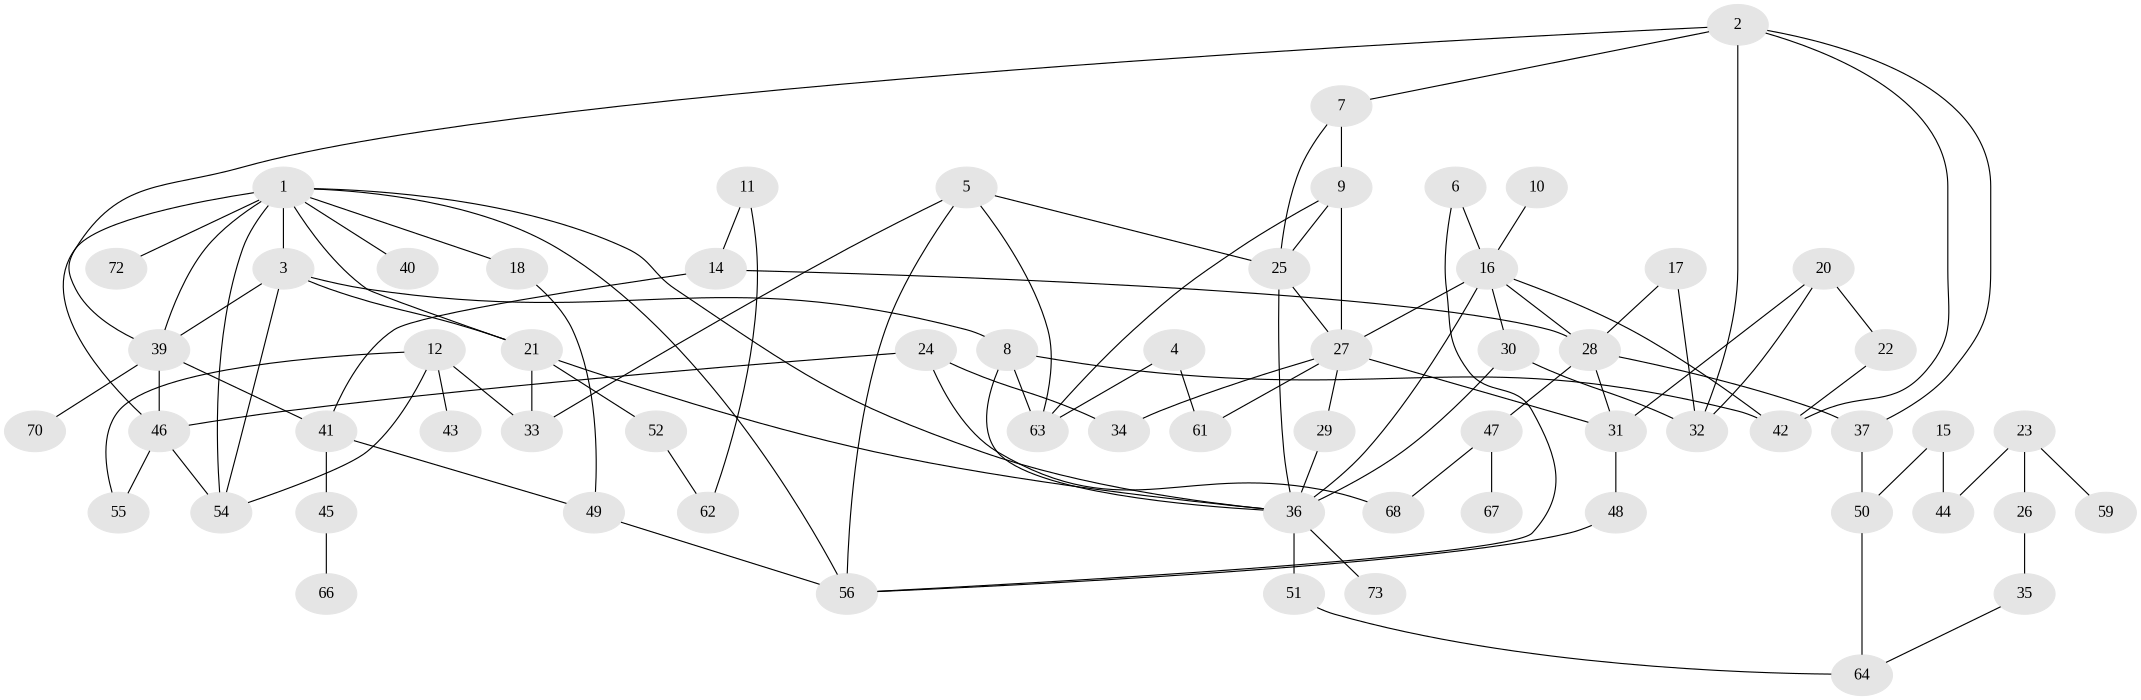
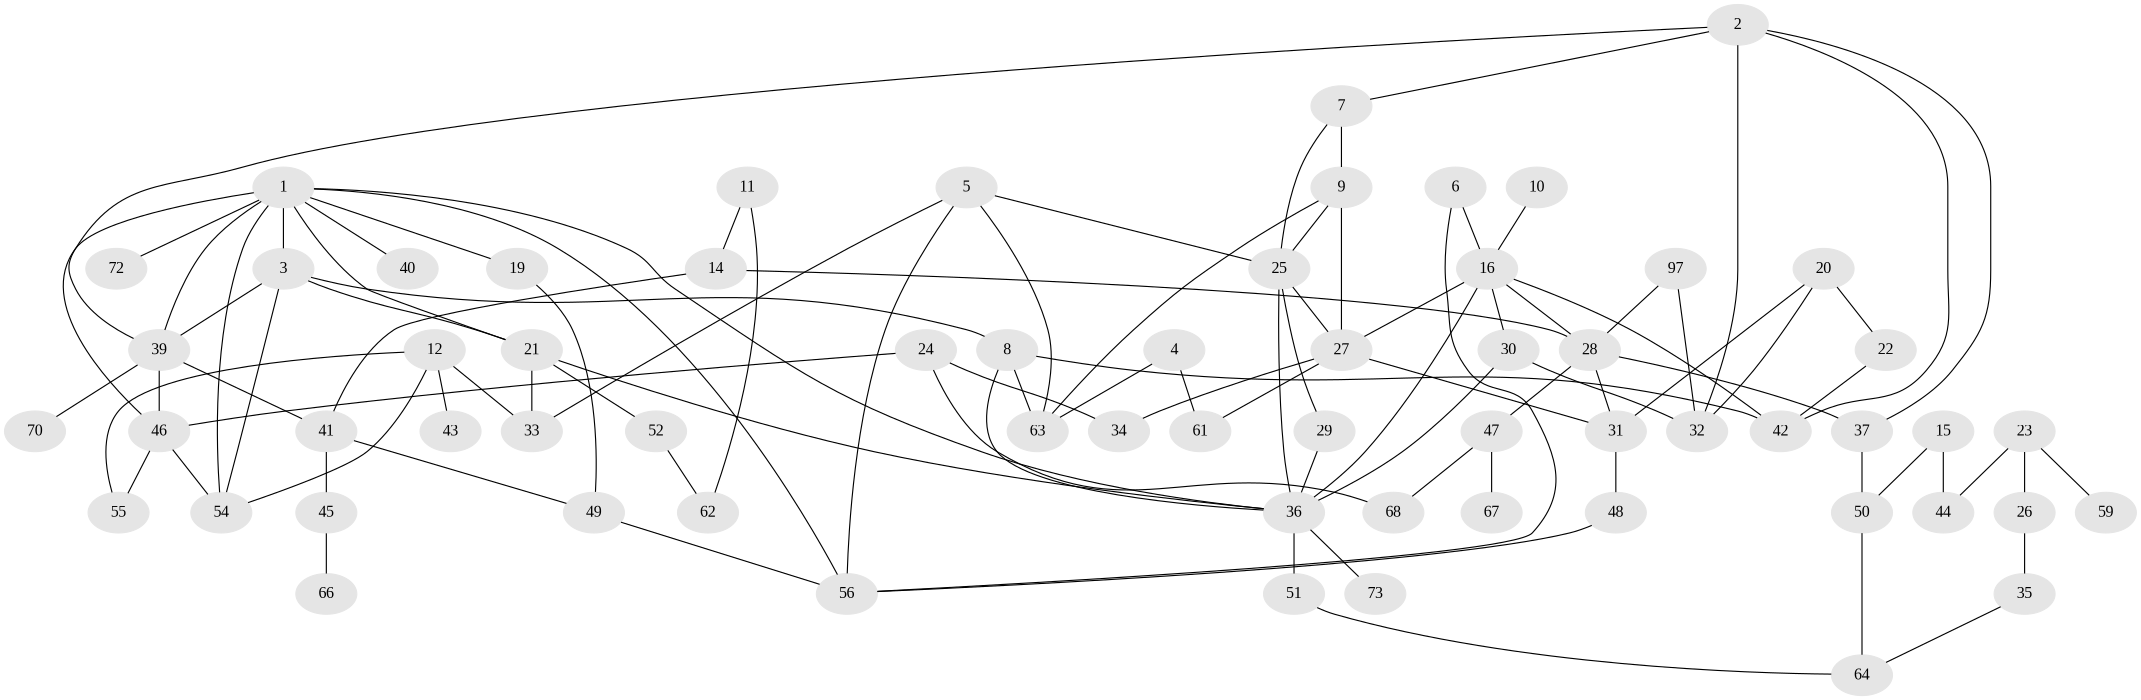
  graph {
    fontname="Liberation Serif"
    node [color=gray90 fontname="Liberation Serif" style=filled]
    edge [fontname="Liberation Serif" weight=1.0]
    1
    3
-   18
+   18 [label=19]
    21
    36
    39
    40
    46
    54
    56
    72
    8
-   17
+   17 [label=97]
    32
    28
    49
    33
    52
    51
    73
    41
    70
    55
    2
    7
    37
    42
    25
    9
    50
    63
    4
    61
    5
    27
    45
    6
    16
    30
    64
    31
    34
    29
    10
    11
    14
    62
    12
    43
    47
    15
    44
    20
    22
    48
    23
    26
    59
    35
    24
    68
    67
    66
    1 -- 3
    1 -- 18
    1 -- 21 [weight=2.0]
    1 -- 36
    1 -- 39
    1 -- 40
    1 -- 46
    1 -- 54 [weight=3.0]
    1 -- 56
    1 -- 72
    3 -- 21
    3 -- 39
    3 -- 54
    3 -- 8
    18 -- 49
    21 -- 36
    21 -- 33
    21 -- 52
    36 -- 51
    36 -- 73
    39 -- 46
    39 -- 41 [weight=2.0]
    39 -- 70 [weight=2.0]
    46 -- 54
    46 -- 55
    8 -- 36
    8 -- 42
    8 -- 63
    17 -- 32 [weight=2.0]
    17 -- 28
    28 -- 37
    28 -- 31
    28 -- 47 [weight=2.0]
    49 -- 56
    52 -- 62
    51 -- 64
    41 -- 49
    41 -- 45
    2 -- 39
    2 -- 32
    2 -- 7
    2 -- 37
    2 -- 42
    7 -- 25
    7 -- 9
    37 -- 50
    25 -- 36
    25 -- 27
    9 -- 25
    9 -- 63
    9 -- 27
    50 -- 64
    4 -- 63
    4 -- 61
    5 -- 56
    5 -- 33
    5 -- 25
    5 -- 63
    27 -- 61
    27 -- 31
    27 -- 34
-   27 -- 29
+   25 -- 29
    45 -- 66
    6 -- 56
    6 -- 16 [weight=2.0]
    16 -- 36
    16 -- 28
    16 -- 42
    16 -- 27
    16 -- 30
    30 -- 36
    30 -- 32
    31 -- 48
    29 -- 36
    10 -- 16
    11 -- 14
    11 -- 62
    14 -- 28
    14 -- 41 [weight=2.0]
    12 -- 54
    12 -- 33
    12 -- 55
    12 -- 43
    47 -- 68
    47 -- 67
    15 -- 50
    15 -- 44
    20 -- 32
    20 -- 31
    20 -- 22
    22 -- 42
    48 -- 56
    23 -- 44
    23 -- 26
    23 -- 59
    26 -- 35 [weight=2.0]
    35 -- 64
    24 -- 46
    24 -- 34
    24 -- 68
  }
